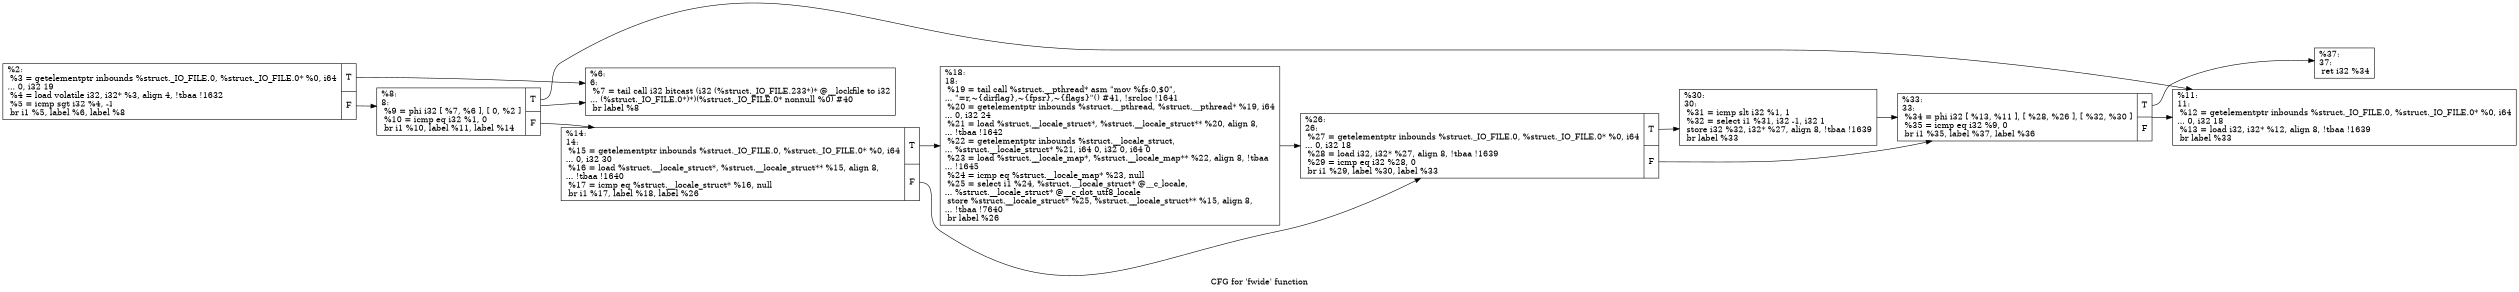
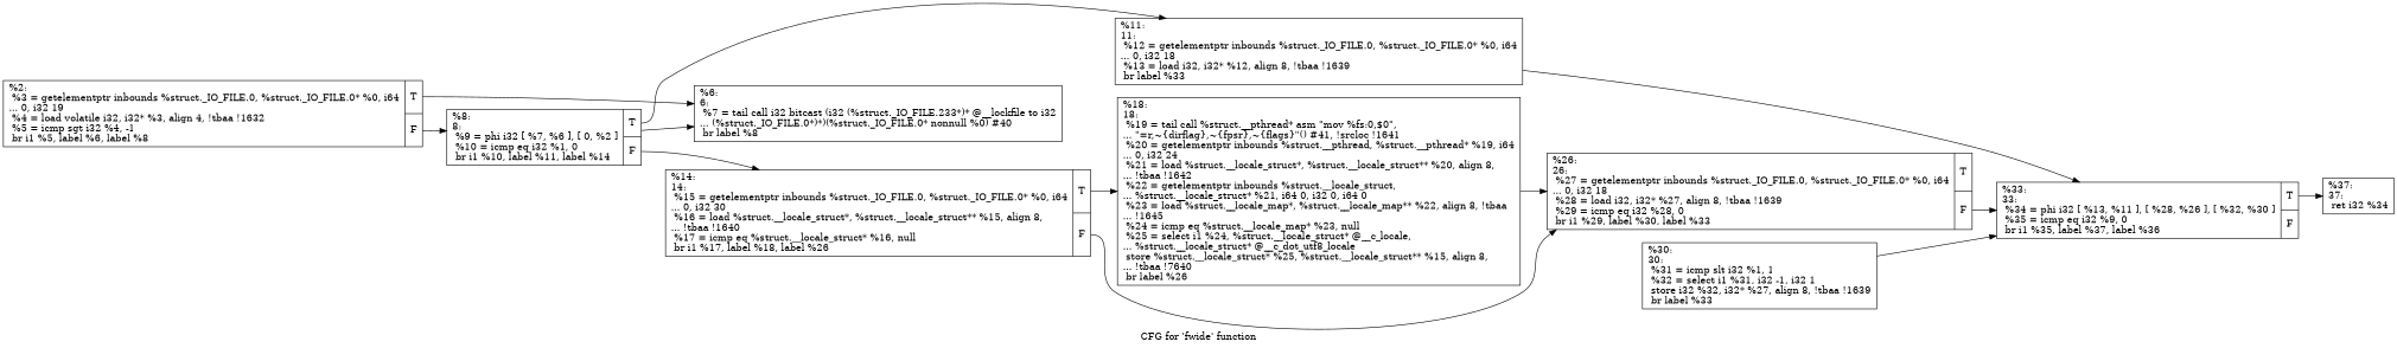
  digraph {
    label="CFG for 'fwide' function"
    rankdir=LR
    node [shape=record]
    edge [tailport=s0]
    n1 [label="{%2:\l  %3 = getelementptr inbounds %struct._IO_FILE.0, %struct._IO_FILE.0* %0, i64\l... 0, i32 19\l  %4 = load volatile i32, i32* %3, align 4, !tbaa !1632\l  %5 = icmp sgt i32 %4, -1\l  br i1 %5, label %6, label %8\l|{<s0>T|<s1>F}}"]
    n2 [label="{%6:\l6:                                                \l  %7 = tail call i32 bitcast (i32 (%struct._IO_FILE.233*)* @__lockfile to i32\l... (%struct._IO_FILE.0*)*)(%struct._IO_FILE.0* nonnull %0) #40\l  br label %8\l}"]
    n3 [label="{%8:\l8:                                                \l  %9 = phi i32 [ %7, %6 ], [ 0, %2 ]\l  %10 = icmp eq i32 %1, 0\l  br i1 %10, label %11, label %14\l|{<s0>T|<s1>F}}"]
    n4 [label="{%11:\l11:                                               \l  %12 = getelementptr inbounds %struct._IO_FILE.0, %struct._IO_FILE.0* %0, i64\l... 0, i32 18\l  %13 = load i32, i32* %12, align 8, !tbaa !1639\l  br label %33\l}"]
    n5 [label="{%14:\l14:                                               \l  %15 = getelementptr inbounds %struct._IO_FILE.0, %struct._IO_FILE.0* %0, i64\l... 0, i32 30\l  %16 = load %struct.__locale_struct*, %struct.__locale_struct** %15, align 8,\l... !tbaa !1640\l  %17 = icmp eq %struct.__locale_struct* %16, null\l  br i1 %17, label %18, label %26\l|{<s0>T|<s1>F}}"]
    n6 [label="{%33:\l33:                                               \l  %34 = phi i32 [ %13, %11 ], [ %28, %26 ], [ %32, %30 ]\l  %35 = icmp eq i32 %9, 0\l  br i1 %35, label %37, label %36\l|{<s0>T|<s1>F}}"]
    n7 [label="{%18:\l18:                                               \l  %19 = tail call %struct.__pthread* asm \"mov %fs:0,$0\",\l... \"=r,~\{dirflag\},~\{fpsr\},~\{flags\}\"() #41, !srcloc !1641\l  %20 = getelementptr inbounds %struct.__pthread, %struct.__pthread* %19, i64\l... 0, i32 24\l  %21 = load %struct.__locale_struct*, %struct.__locale_struct** %20, align 8,\l... !tbaa !1642\l  %22 = getelementptr inbounds %struct.__locale_struct,\l... %struct.__locale_struct* %21, i64 0, i32 0, i64 0\l  %23 = load %struct.__locale_map*, %struct.__locale_map** %22, align 8, !tbaa\l... !1645\l  %24 = icmp eq %struct.__locale_map* %23, null\l  %25 = select i1 %24, %struct.__locale_struct* @__c_locale,\l... %struct.__locale_struct* @__c_dot_utf8_locale\l  store %struct.__locale_struct* %25, %struct.__locale_struct** %15, align 8,\l... !tbaa !7640\l  br label %26\l}"]
    n8 [label="{%26:\l26:                                               \l  %27 = getelementptr inbounds %struct._IO_FILE.0, %struct._IO_FILE.0* %0, i64\l... 0, i32 18\l  %28 = load i32, i32* %27, align 8, !tbaa !1639\l  %29 = icmp eq i32 %28, 0\l  br i1 %29, label %30, label %33\l|{<s0>T|<s1>F}}"]
    n9 [label="{%37:\l37:                                               \l  ret i32 %34\l}"]
    n10 [label="{%30:\l30:                                               \l  %31 = icmp slt i32 %1, 1\l  %32 = select i1 %31, i32 -1, i32 1\l  store i32 %32, i32* %27, align 8, !tbaa !1639\l  br label %33\l}"]
    n1 -> n2
    n1 -> n3 [tailport=s1]
    n3 -> n2 [tailport=""]
    n3 -> n4
    n3 -> n5 [tailport=s1]
-   n6 -> n4 [tailport=""]
+   n4 -> n6 [tailport=""]
    n5 -> n7
    n5 -> n8 [tailport=s1]
    n6 -> n9
    n7 -> n8 [tailport=""]
    n8 -> n6 [tailport=s1]
-   n8 -> n10
    n10 -> n6 [tailport=""]
  }
